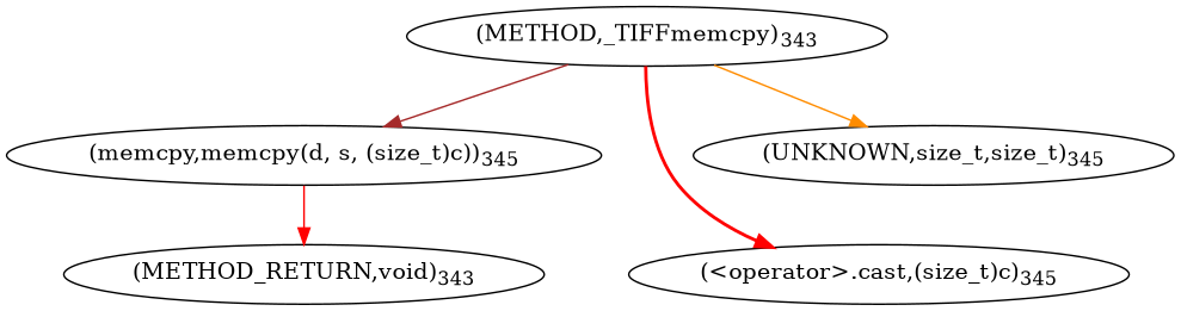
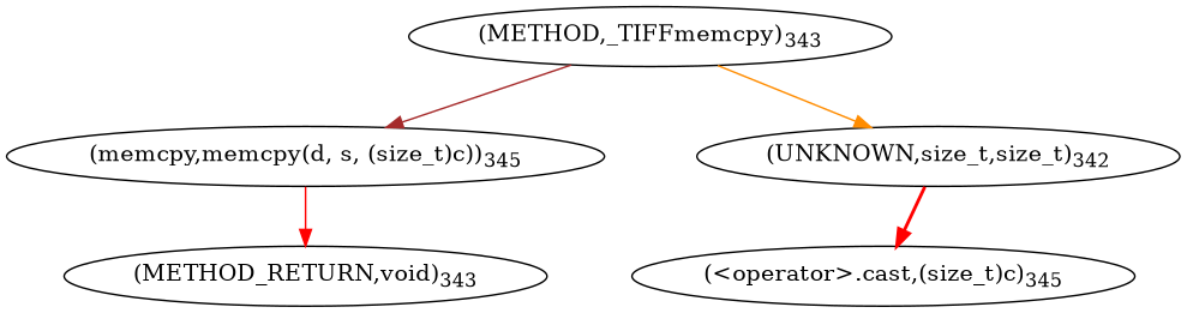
  digraph {
    edge [color=red style=solid]
    n1 [label=<(memcpy,memcpy(d, s, (size_t)c))<SUB>345</SUB>>]
    n2 [label=<(METHOD_RETURN,void)<SUB>343</SUB>>]
    n3 [label=<(&lt;operator&gt;.cast,(size_t)c)<SUB>345</SUB>>]
-   n4 [label=<(UNKNOWN,size_t,size_t)<SUB>345</SUB>>]
+   n4 [label=<(UNKNOWN,size_t,size_t)<SUB>342</SUB>>]
    n5 [label=<(METHOD,_TIFFmemcpy)<SUB>343</SUB>>]
    n1 -> n2
-   n5 -> n3 [style=bold]
+   n4 -> n3 [style=bold]
    n5 -> n1 [color=brown]
    n5 -> n4 [color=darkorange]
  }
